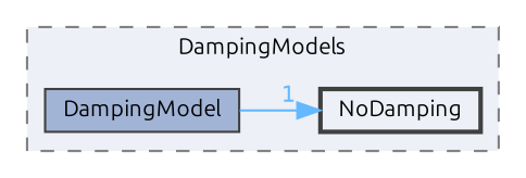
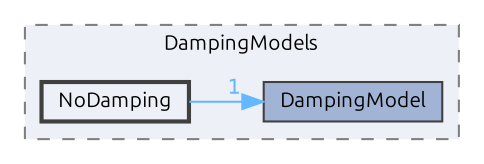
  digraph {
    compound=true
    rankdir=LR
    fontname=Ubuntu
    node [color=grey25 fontname=Ubuntu fontsize=10 shape=box]
    n1 [fillcolor="#a2b4d6" height=0.2 label=DampingModel style=filled width=0.4]
    n2 [fillcolor="#edf0f7" height=0.2 label=NoDamping style="filled,bold" width=0.4]
    subgraph cluster_1 {
      bgcolor="#edf0f7"
      fontsize=10
      label=DampingModels
      pencolor=grey50
      style="filled,dashed"
      n1
      n2
    }
-   n1 -> n2 [color=steelblue1 fontcolor=steelblue1 fontname=Ubuntu fontsize=10 headlabel=1 labeldistance=1.5 labelfontname=Helvetica labelfontsize=10 style=solid]
+   n2 -> n1 [color=steelblue1 fontcolor=steelblue1 fontname=Ubuntu fontsize=10 headlabel=1 labeldistance=1.5 labelfontname=Helvetica labelfontsize=10 style=solid]
  }
